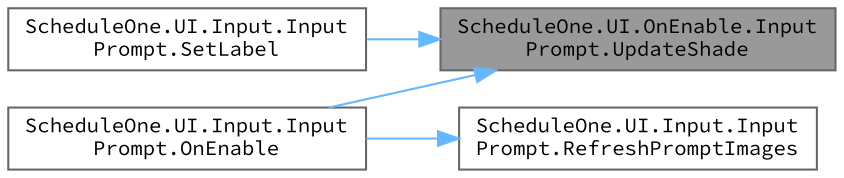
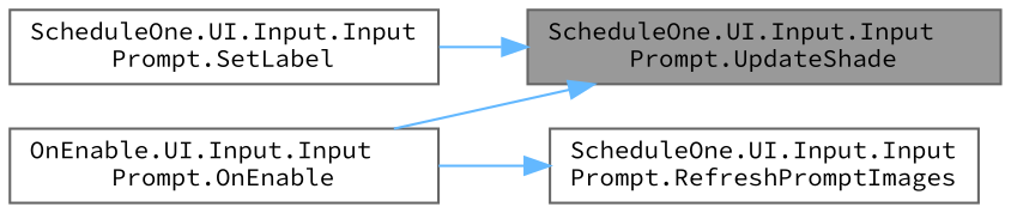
  digraph {
    fontname="Source Code Pro"
    rankdir=RL
    node [color=grey40 fillcolor=white fontname="Source Code Pro" fontsize=10 shape=box style=filled]
    edge [color=steelblue1 dir=back fontname="Source Code Pro" fontsize=10 labelfontname=Helvetica labelfontsize=10 style=solid]
-   n1 [color=gray40 fillcolor=grey60 fontcolor=black height=0.2 label="ScheduleOne.UI.OnEnable.Input\lPrompt.UpdateShade" width=0.4]
+   n1 [color=gray40 fillcolor=grey60 fontcolor=black height=0.2 label="ScheduleOne.UI.Input.Input\lPrompt.UpdateShade" width=0.4]
    n2 [height=0.2 label="ScheduleOne.UI.Input.Input\lPrompt.SetLabel" width=0.4]
-   n3 [height=0.2 label="ScheduleOne.UI.Input.Input\lPrompt.OnEnable" width=0.4]
+   n3 [height=0.2 label="OnEnable.UI.Input.Input\lPrompt.OnEnable" width=0.4]
    n4 [height=0.2 label="ScheduleOne.UI.Input.Input\lPrompt.RefreshPromptImages" width=0.4]
    n1 -> n2
    n1 -> n3
    n4 -> n3
  }
